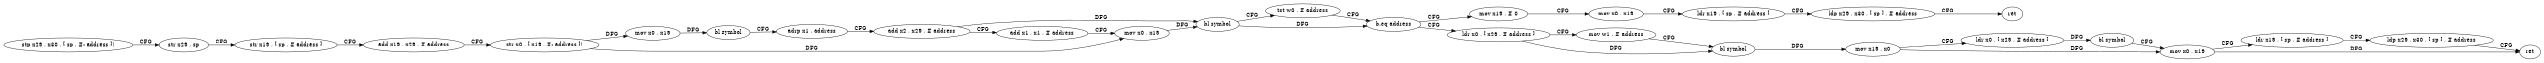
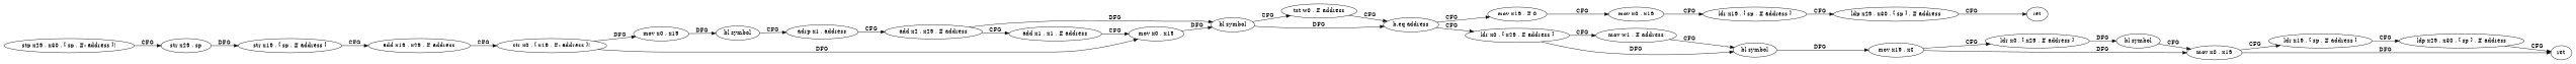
  digraph {
    rankdir=LR
    n1 [label="stp x29 , x30 , [ sp , #- address ]!"]
    n2 [label="str x29 , sp"]
    n3 [label="str x19 , [ sp , # address ]"]
    n4 [label="add x19 , x29 , # address"]
    n5 [label="str x0 , [ x19 , #- address ]!"]
    n6 [label="mov x0 , x19"]
    n7 [label="mov x0 , x19"]
    n8 [label="bl symbol"]
    n9 [label="bl symbol"]
    n10 [label="adrp x1 , address"]
    n11 [label="add x2 , x29 , # address"]
    n12 [label="add x1 , x1 , # address"]
    n13 [label="tst w0 , # address"]
    n14 [label="b.eq address"]
    n15 [label="mov x19 , # 0"]
    n16 [label="ldr x0 , [ x29 , # address ]"]
    n17 [label="mov x0 , x19"]
    n18 [label="mov w1 , # address"]
    n19 [label="bl symbol"]
    n20 [label="ldr x19 , [ sp , # address ]"]
    n21 [label="mov x19 , x0"]
    n22 [label="ldp x29 , x30 , [ sp ] , # address"]
    n23 [label=ret]
    n24 [label="ldr x0 , [ x29 , # address ]"]
    n25 [label="mov x0 , x19"]
    n26 [label="bl symbol"]
    n27 [label="ldr x19 , [ sp , # address ]"]
    n28 [label=ret]
    n29 [label="ldp x29 , x30 , [ sp ] , # address"]
    n1 -> n2 [label=CFG]
-   n2 -> n3 [label=CFG]
+   n2 -> n3 [label=DFG]
    n3 -> n4 [label=CFG]
    n4 -> n5 [label=CFG]
    n5 -> n6 [label=DFG]
    n5 -> n7 [label=DFG]
    n6 -> n8 [label=DFG]
    n7 -> n9 [label=DFG]
    n8 -> n10 [label=CFG]
    n9 -> n13 [label=CFG]
    n9 -> n14 [label=DFG]
    n10 -> n11 [label=CFG]
    n11 -> n9 [label=DFG]
    n11 -> n12 [label=CFG]
    n12 -> n7 [label=CFG]
    n13 -> n14 [label=CFG]
    n14 -> n15 [label=CFG]
    n14 -> n16 [label=CFG]
    n15 -> n17 [label=CFG]
    n16 -> n18 [label=CFG]
    n16 -> n19 [label=DFG]
    n17 -> n20 [label=CFG]
    n18 -> n19 [label=CFG]
    n19 -> n21 [label=DFG]
    n20 -> n22 [label=CFG]
    n21 -> n24 [label=CFG]
    n21 -> n25 [label=DFG]
    n22 -> n23 [label=CFG]
    n24 -> n26 [label=DFG]
    n25 -> n27 [label=CFG]
    n25 -> n28 [label=DFG]
    n26 -> n25 [label=CFG]
    n27 -> n29 [label=CFG]
    n29 -> n28 [label=CFG]
  }
